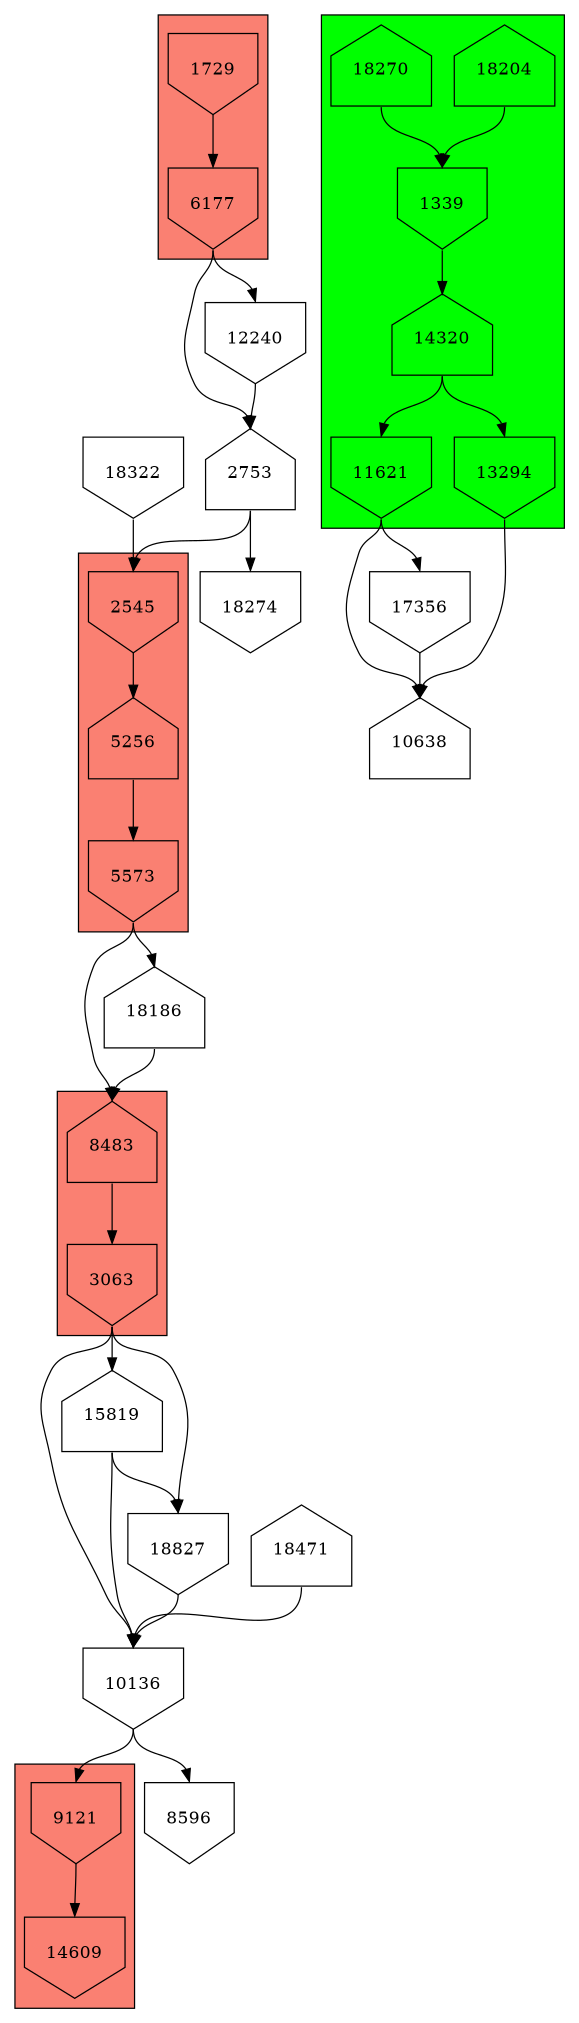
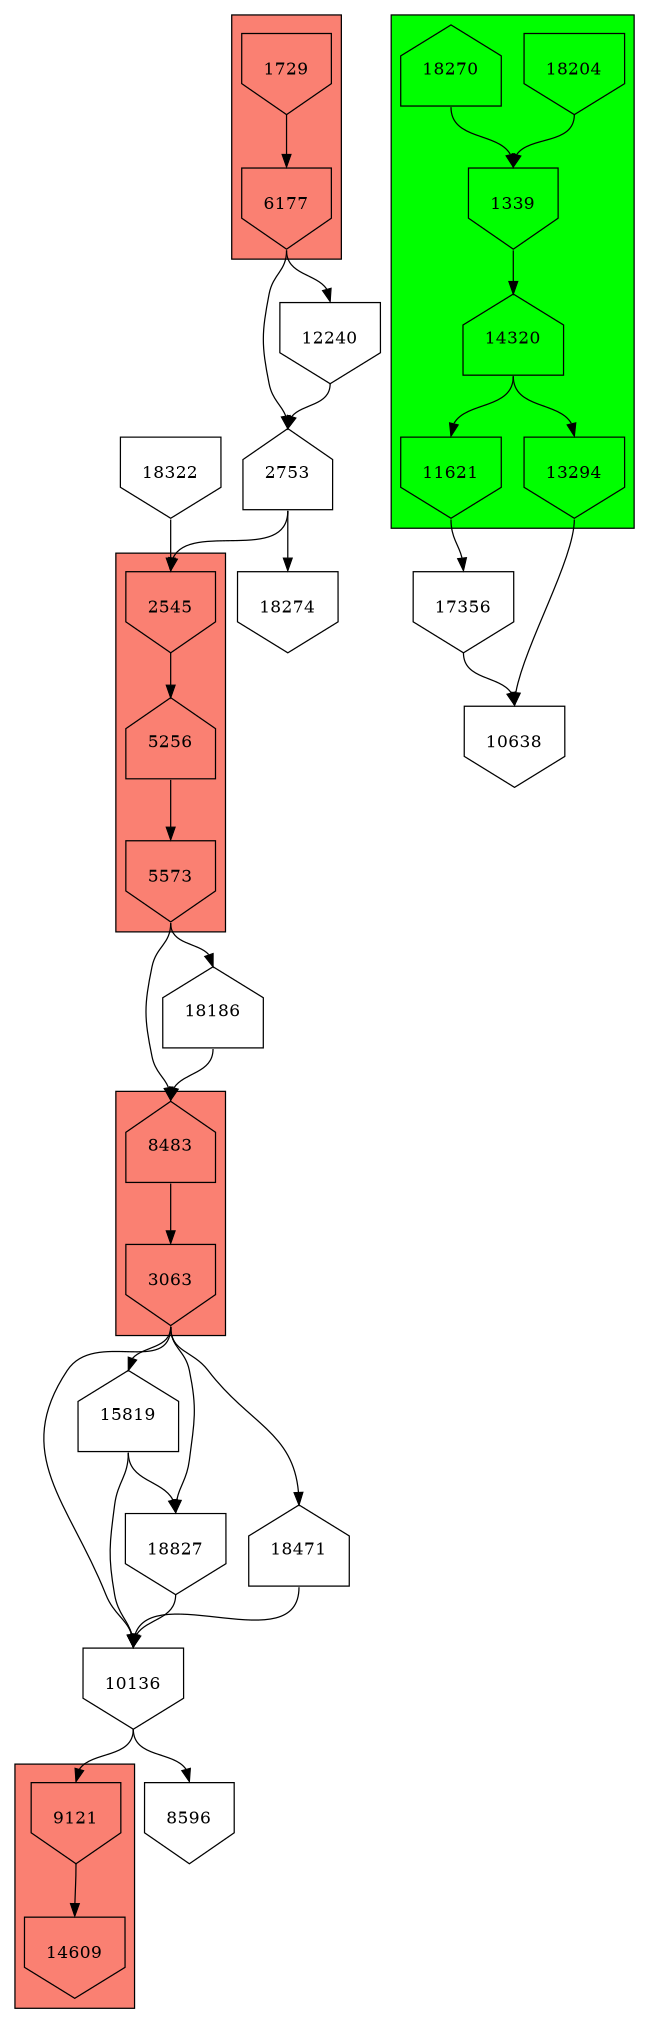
  digraph {
    node [shape=invhouse]
    edge [headport=n tailport=s]
    1729 [height=1 width=1]
    6177 [height=1 width=1]
    2545 [height=1 width=1]
    5256 [height=1 shape=house width=1]
    5573 [height=1 width=1]
    8483 [height=1 shape=house width=1]
    3063 [height=1 width=1]
    9121 [height=1 width=1]
    14609 [height=1 width=1]
-   18204 [height=1 shape=house width=1]
+   18204 [height=1 width=1]
    18270 [height=1 shape=house width=1]
    1339 [height=1 width=1]
    14320 [height=1 shape=house width=1]
    11621 [height=1 width=1]
    13294 [height=1 width=1]
    2753 [height=1 shape=house width=1]
    12240 [height=1 width=1]
    n18 [height=1 label=18186 shape=house width=1]
    10136 [height=1 width=1]
    15819 [height=1 shape=house width=1]
    18827 [height=1 width=1]
    18471 [height=1 shape=house width=1]
-   10638 [height=1 shape=house width=1]
+   10638 [height=1 width=1]
    17356 [height=1 width=1]
    18274 [height=1 width=1]
    8596 [height=1 width=1]
    18322 [height=1 width=1]
    subgraph cluster_1 {
      fillcolor=salmon
      style=filled
      1729
      6177
    }
    subgraph cluster_2 {
      fillcolor=salmon
      style=filled
      2545
      5256
      5573
    }
    subgraph cluster_3 {
      fillcolor=salmon
      style=filled
      8483
      3063
    }
    subgraph cluster_4 {
      fillcolor=salmon
      style=filled
      9121
      14609
    }
    subgraph cluster_5 {
      fillcolor=green
      style=filled
      18204
      18270
      1339
      14320
      11621
      13294
    }
    1729 -> 6177
    6177 -> 2753
    6177 -> 12240
    2545 -> 5256
    5256 -> 5573
    5573 -> 8483
    5573 -> n18
    8483 -> 3063
    3063 -> 10136
    3063 -> 15819
    3063 -> 18827
+   3063 -> 18471
    9121 -> 14609
    18204 -> 1339
    18270 -> 1339
    1339 -> 14320
    14320 -> 11621
    14320 -> 13294
-   11621 -> 10638
    11621 -> 17356
    13294 -> 10638
    2753 -> 2545
    2753 -> 18274
    12240 -> 2753
    n18 -> 8483
    10136 -> 9121
    10136 -> 8596
    15819 -> 10136
    15819 -> 18827
    18827 -> 10136
    18471 -> 10136
    17356 -> 10638
    18322 -> 2545
  }
